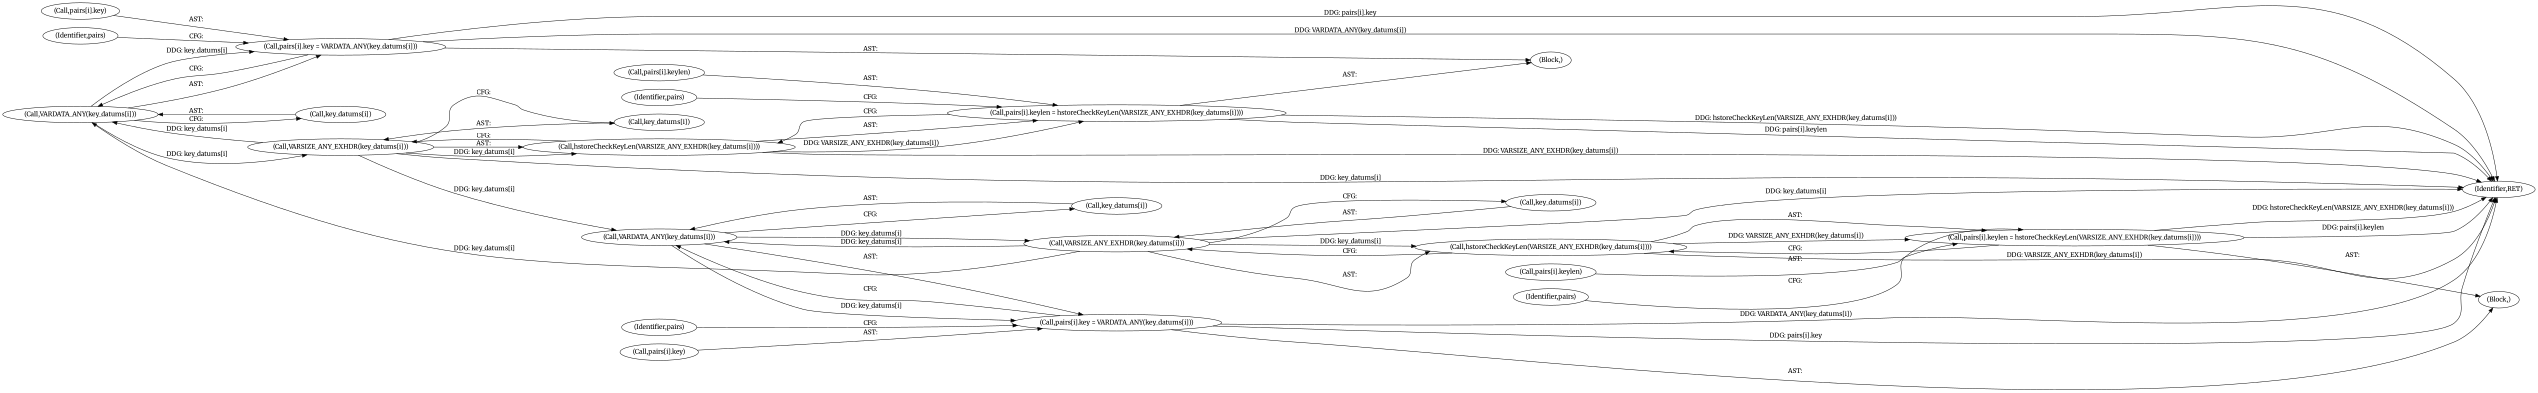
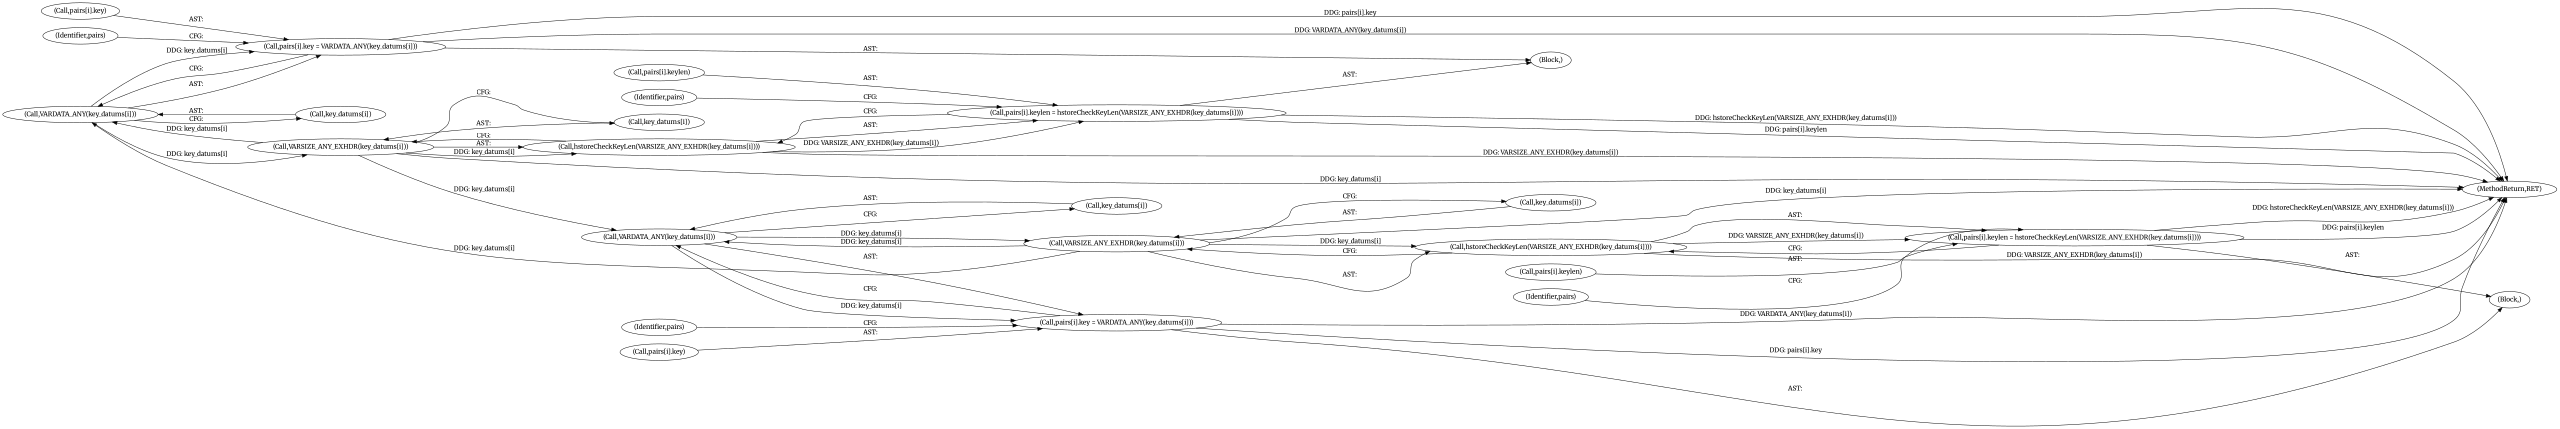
  digraph {
    rankdir=LR
    fontname=Merriweather
    node [fontname=Merriweather]
    edge [fontname=Merriweather]
    n1 [label="(Call,VARDATA_ANY(key_datums[i]))"]
    n2 [label="(Call,VARSIZE_ANY_EXHDR(key_datums[i]))"]
    n3 [label="(Call,pairs[i].key = VARDATA_ANY(key_datums[i]))"]
    n4 [label="(Call,key_datums[i])"]
    n5 [label="(Call,VARSIZE_ANY_EXHDR(key_datums[i]))"]
    n6 [label="(Call,VARDATA_ANY(key_datums[i]))"]
    n7 [label="(Call,hstoreCheckKeyLen(VARSIZE_ANY_EXHDR(key_datums[i])))"]
    n8 [label="(Call,key_datums[i])"]
-   n9 [label="(Identifier,RET)"]
+   n9 [label="(MethodReturn,RET)"]
    n10 [label="(Call,pairs[i].key = VARDATA_ANY(key_datums[i]))"]
    n11 [label="(Call,key_datums[i])"]
    n12 [label="(Call,hstoreCheckKeyLen(VARSIZE_ANY_EXHDR(key_datums[i])))"]
    n13 [label="(Call,key_datums[i])"]
    n14 [label="(Block,)"]
    n15 [label="(Call,pairs[i].keylen = hstoreCheckKeyLen(VARSIZE_ANY_EXHDR(key_datums[i])))"]
    n16 [label="(Block,)"]
    n17 [label="(Call,pairs[i].keylen = hstoreCheckKeyLen(VARSIZE_ANY_EXHDR(key_datums[i])))"]
    n18 [label="(Identifier,pairs)"]
    n19 [label="(Call,pairs[i].keylen)"]
    n20 [label="(Identifier,pairs)"]
    n21 [label="(Call,pairs[i].keylen)"]
    n22 [label="(Call,pairs[i].key)"]
    n23 [label="(Identifier,pairs)"]
    n24 [label="(Call,pairs[i].key)"]
    n25 [label="(Identifier,pairs)"]
    n1 -> n2 [label="DDG: key_datums[i]"]
    n1 -> n3 [label="AST: "]
    n1 -> n3 [label="DDG: key_datums[i]"]
    n1 -> n4 [label="CFG: "]
    n2 -> n1 [label="DDG: key_datums[i]"]
    n2 -> n6 [label="DDG: key_datums[i]"]
    n2 -> n9 [label="DDG: key_datums[i]"]
    n2 -> n12 [label="AST: "]
    n2 -> n12 [label="DDG: key_datums[i]"]
    n2 -> n13 [label="CFG: "]
    n3 -> n1 [label="CFG: "]
    n3 -> n9 [label="DDG: VARDATA_ANY(key_datums[i])"]
    n3 -> n9 [label="DDG: pairs[i].key"]
    n3 -> n14 [label="AST: "]
    n4 -> n1 [label="AST: "]
    n5 -> n1 [label="DDG: key_datums[i]"]
    n5 -> n6 [label="DDG: key_datums[i]"]
    n5 -> n7 [label="AST: "]
    n5 -> n7 [label="DDG: key_datums[i]"]
    n5 -> n8 [label="CFG: "]
    n5 -> n9 [label="DDG: key_datums[i]"]
    n6 -> n5 [label="DDG: key_datums[i]"]
    n6 -> n10 [label="AST: "]
    n6 -> n10 [label="DDG: key_datums[i]"]
    n6 -> n11 [label="CFG: "]
    n7 -> n5 [label="CFG: "]
    n7 -> n9 [label="DDG: VARSIZE_ANY_EXHDR(key_datums[i])"]
    n7 -> n17 [label="AST: "]
    n7 -> n17 [label="DDG: VARSIZE_ANY_EXHDR(key_datums[i])"]
    n8 -> n5 [label="AST: "]
    n10 -> n6 [label="CFG: "]
    n10 -> n9 [label="DDG: VARDATA_ANY(key_datums[i])"]
    n10 -> n9 [label="DDG: pairs[i].key"]
    n10 -> n16 [label="AST: "]
    n11 -> n6 [label="AST: "]
    n12 -> n2 [label="CFG: "]
    n12 -> n9 [label="DDG: VARSIZE_ANY_EXHDR(key_datums[i])"]
    n12 -> n15 [label="AST: "]
    n12 -> n15 [label="DDG: VARSIZE_ANY_EXHDR(key_datums[i])"]
    n13 -> n2 [label="AST: "]
    n15 -> n9 [label="DDG: pairs[i].keylen"]
    n15 -> n9 [label="DDG: hstoreCheckKeyLen(VARSIZE_ANY_EXHDR(key_datums[i]))"]
    n15 -> n12 [label="CFG: "]
    n15 -> n14 [label="AST: "]
    n17 -> n7 [label="CFG: "]
    n17 -> n9 [label="DDG: hstoreCheckKeyLen(VARSIZE_ANY_EXHDR(key_datums[i]))"]
    n17 -> n9 [label="DDG: pairs[i].keylen"]
    n17 -> n16 [label="AST: "]
    n18 -> n17 [label="CFG: "]
    n19 -> n17 [label="AST: "]
    n20 -> n10 [label="CFG: "]
    n21 -> n15 [label="AST: "]
    n22 -> n10 [label="AST: "]
    n23 -> n15 [label="CFG: "]
    n24 -> n3 [label="AST: "]
    n25 -> n3 [label="CFG: "]
  }
